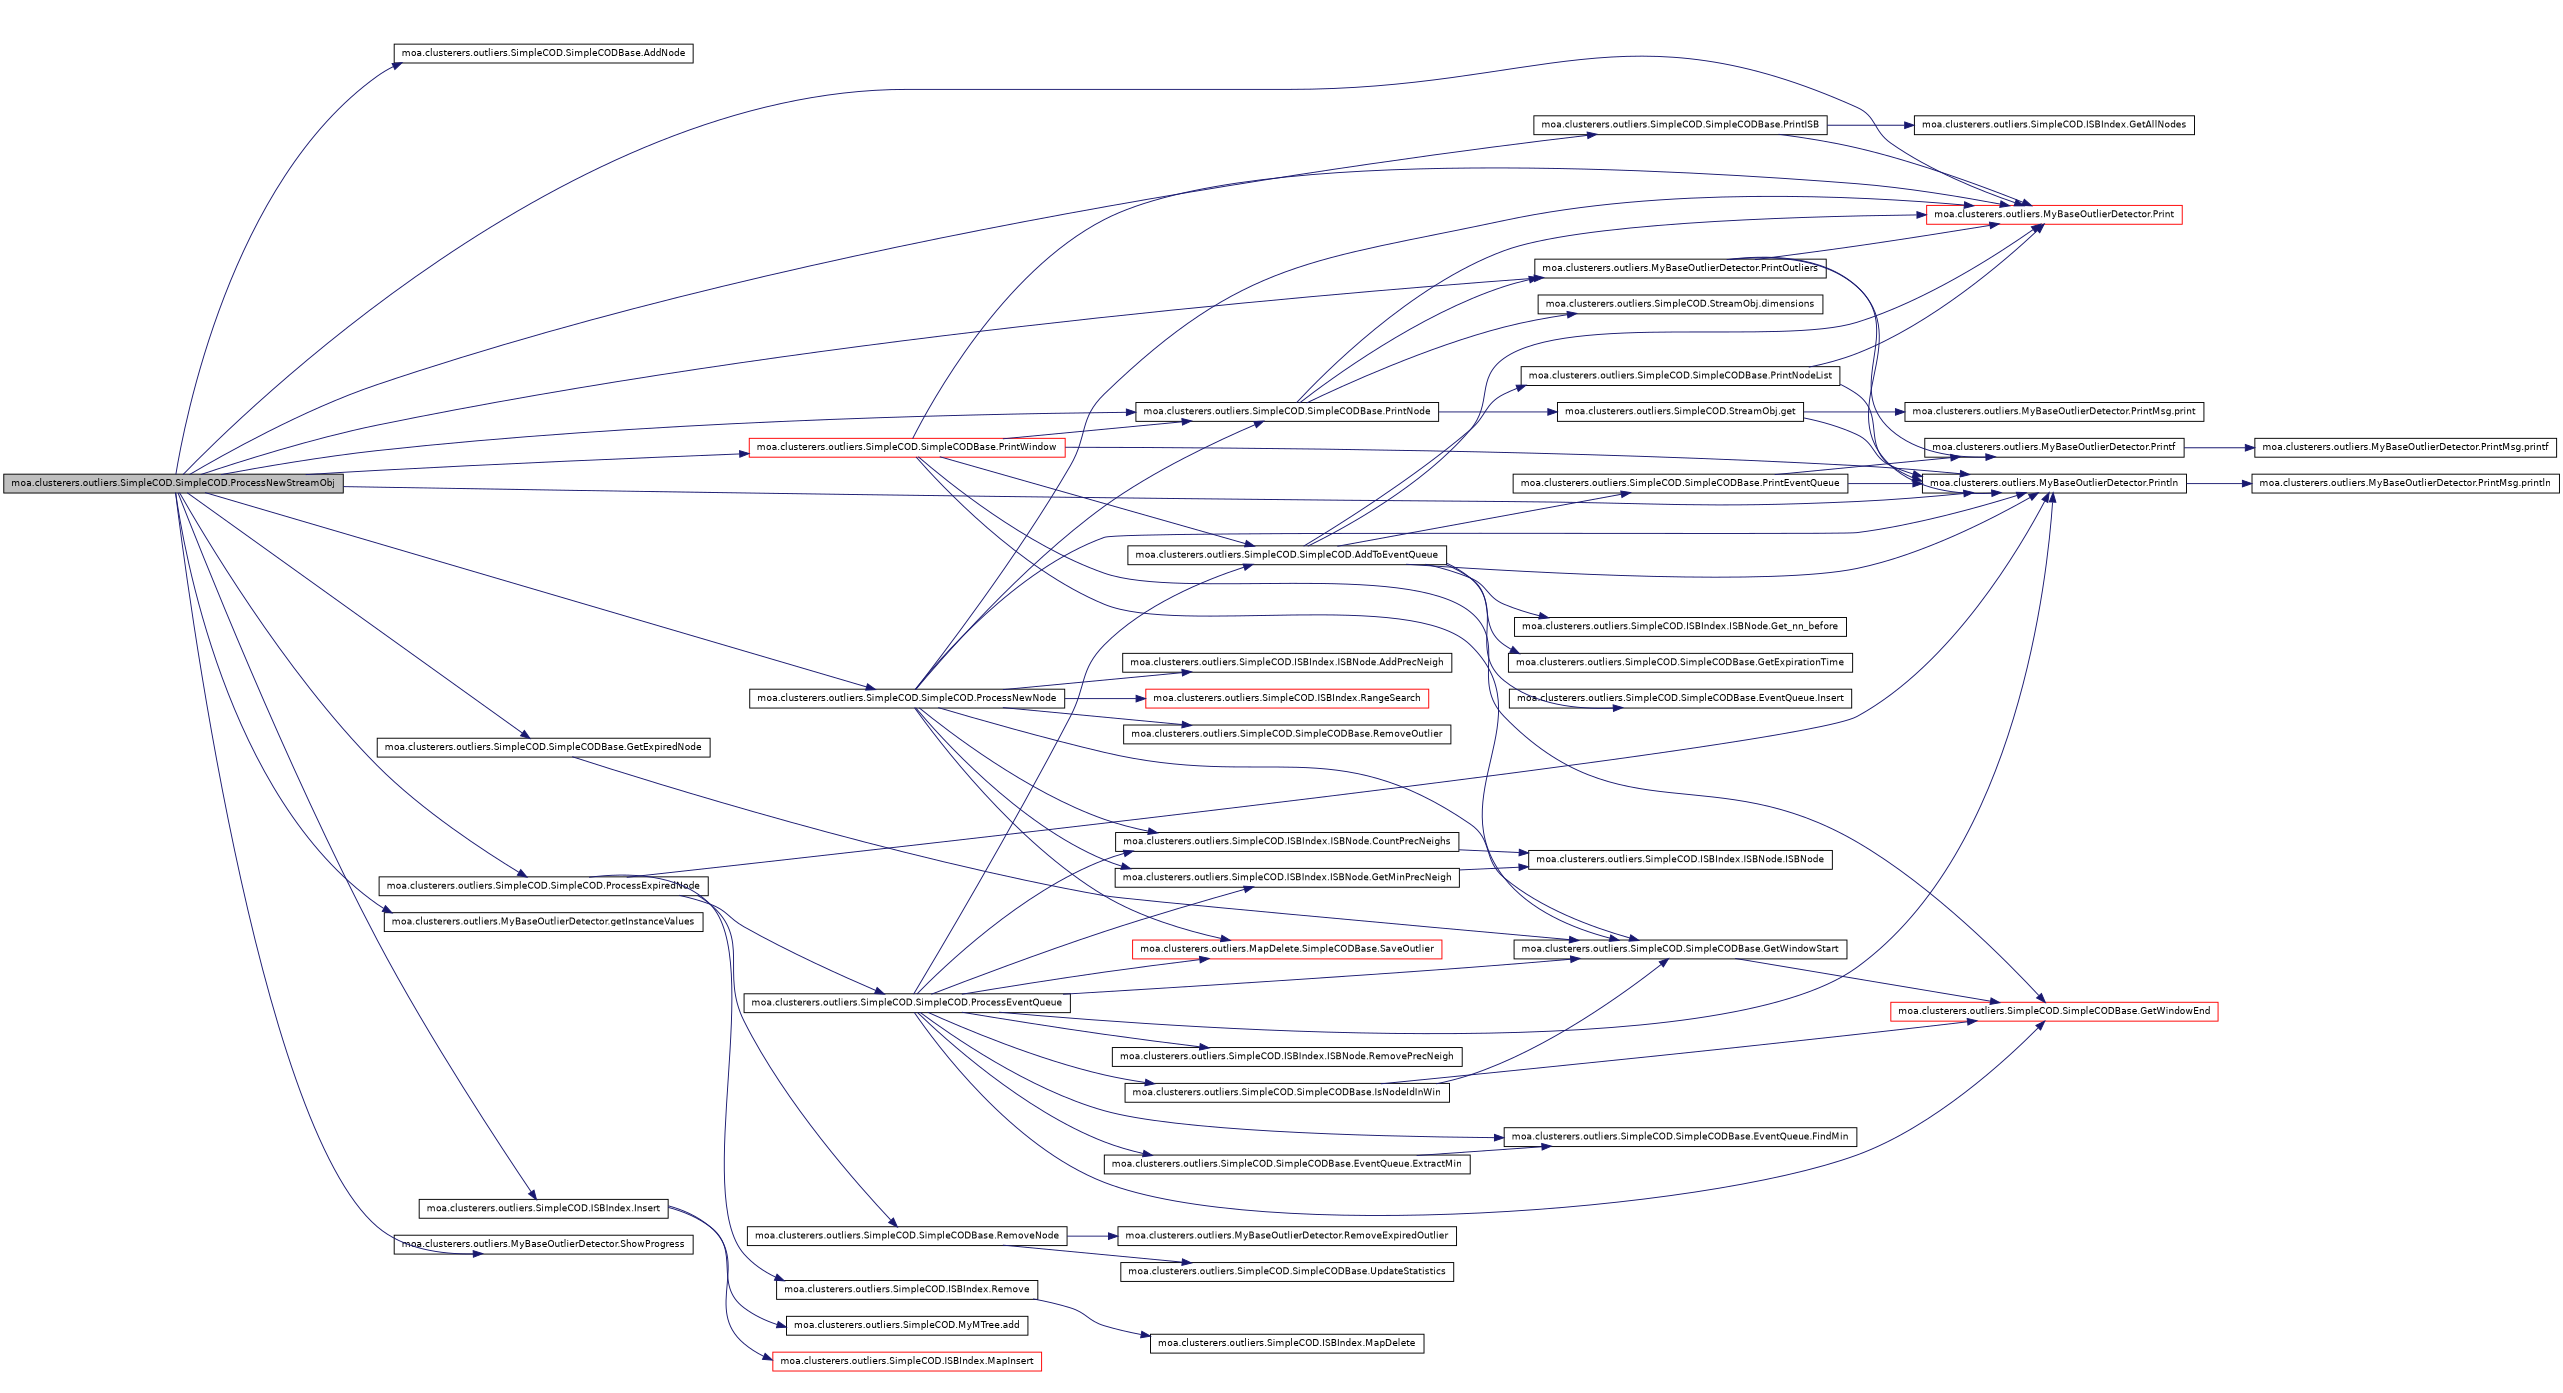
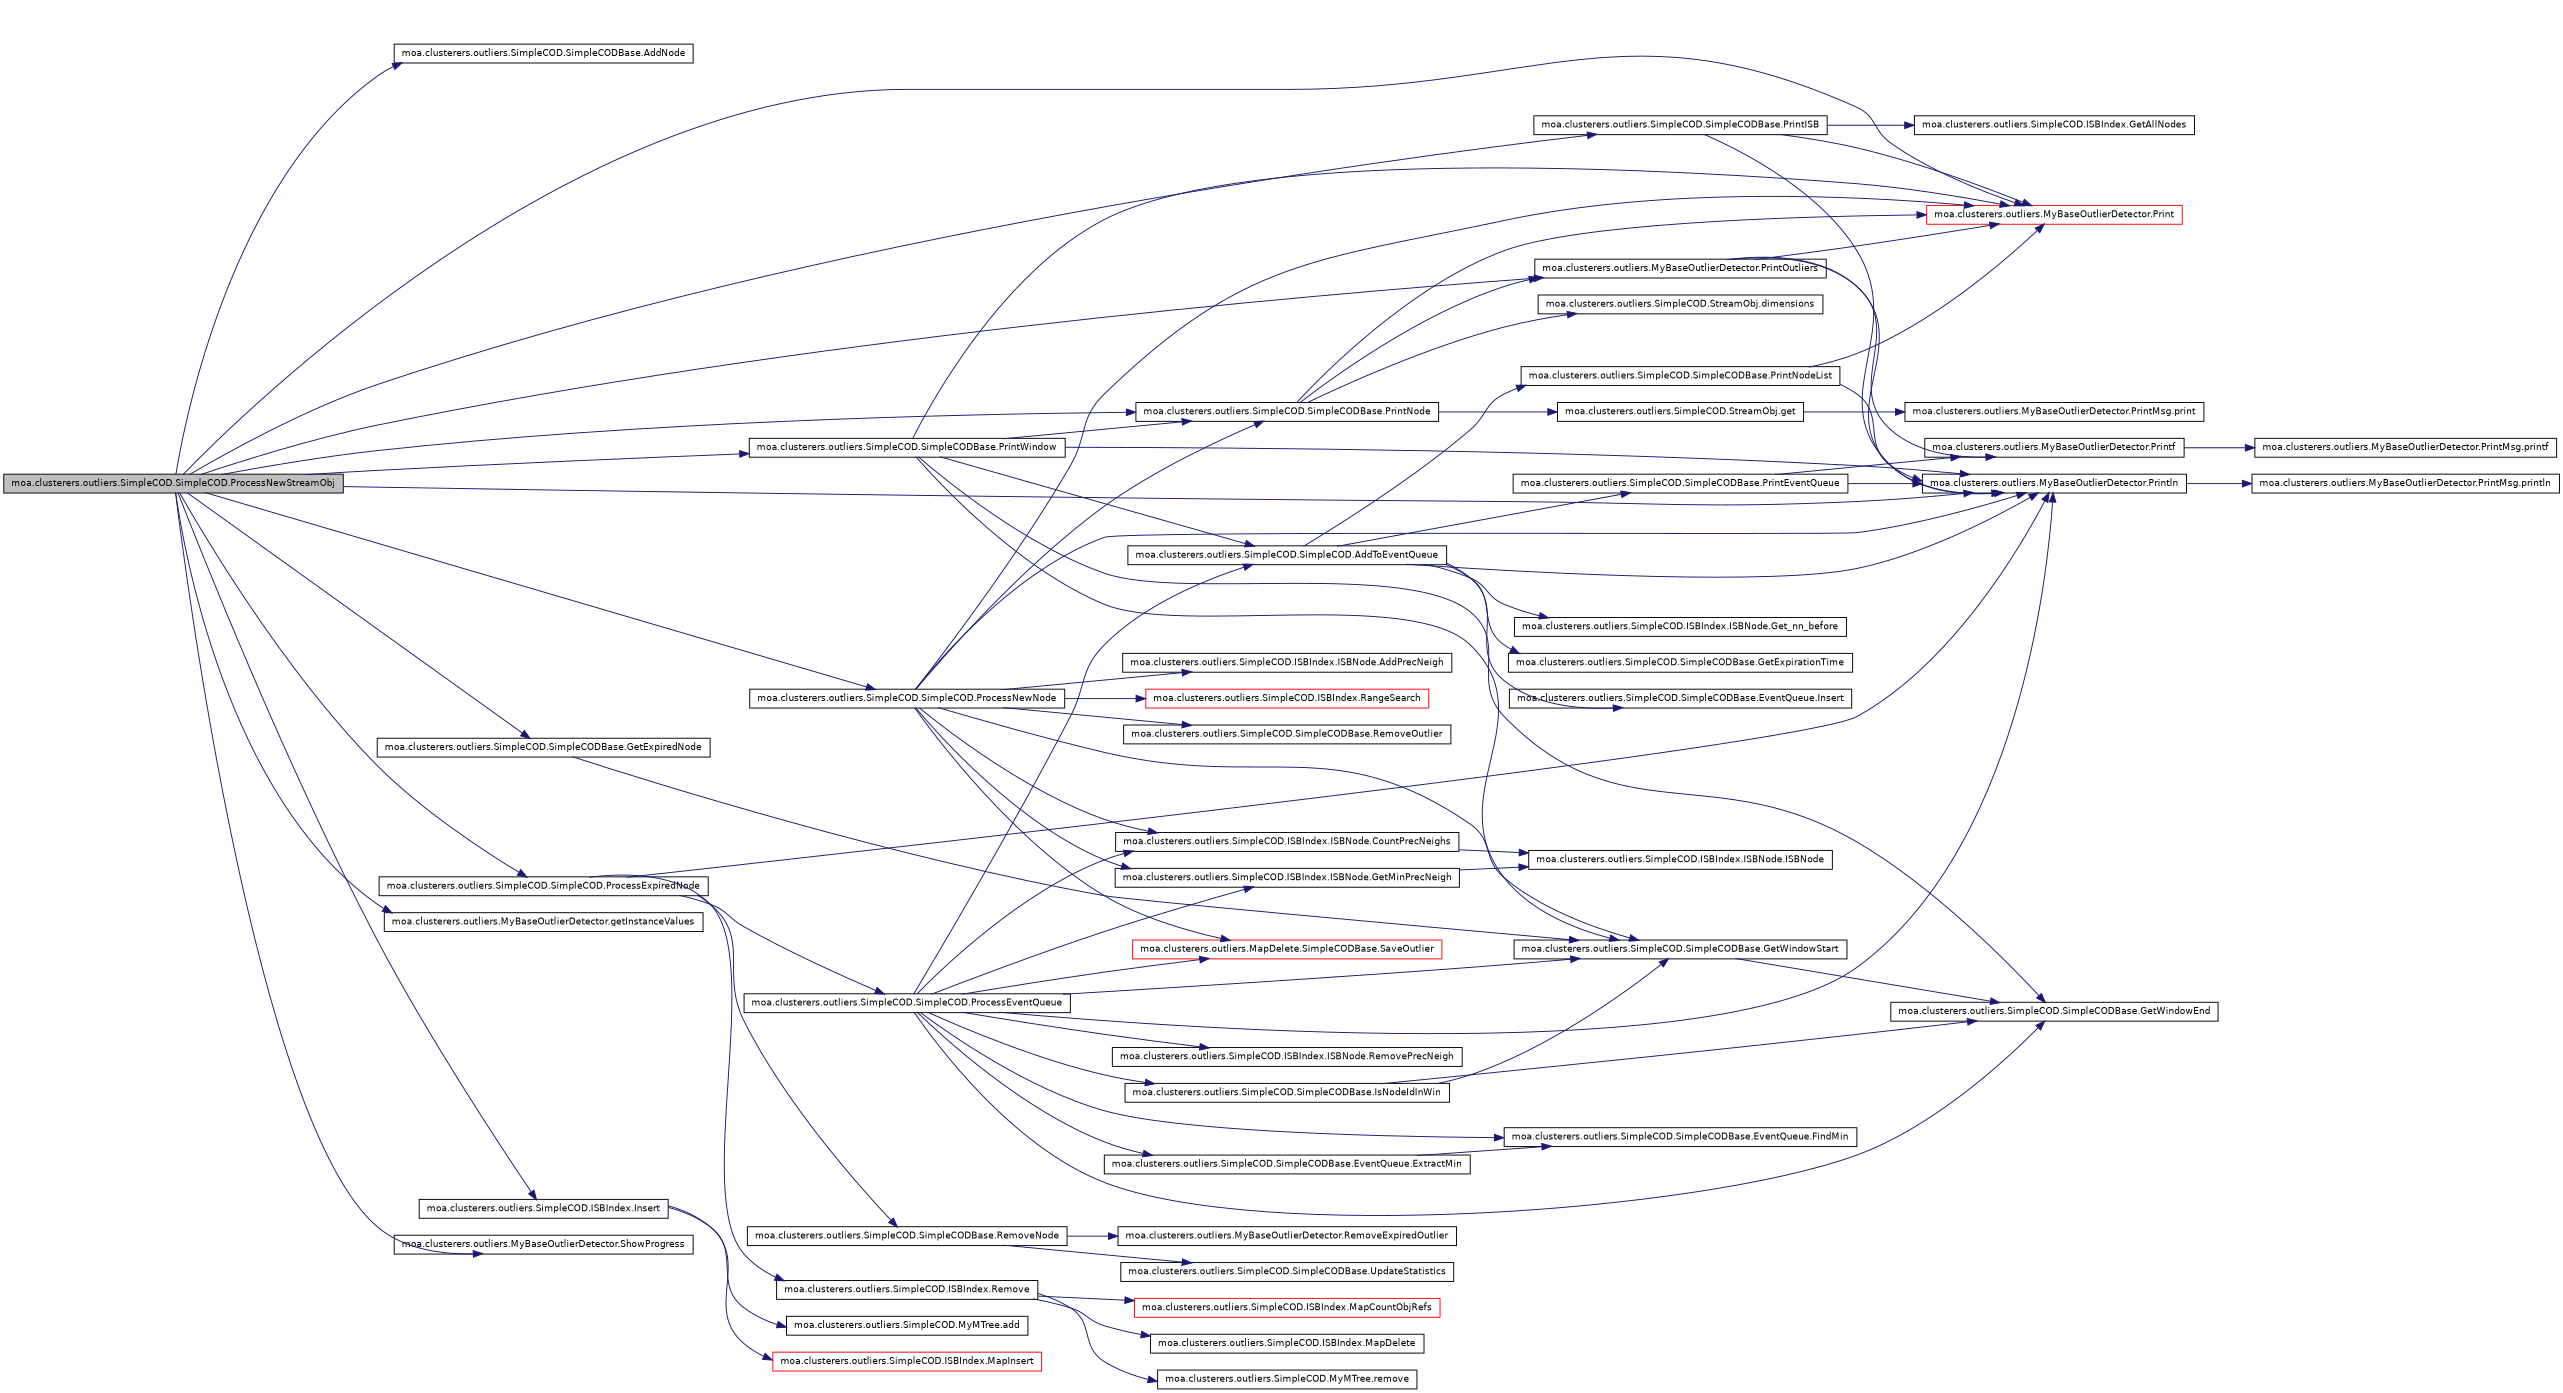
  digraph {
    rankdir=LR
    node [color=black fillcolor=white fontname=Helvetica fontsize=10 shape=record style=filled]
    edge [color=midnightblue fontname=Helvetica fontsize=10 labelfontname=Helvetica labelfontsize=10 style=solid]
    n1 [fillcolor=grey75 fontcolor=black height=0.2 label="moa.clusterers.outliers.SimpleCOD.SimpleCOD.ProcessNewStreamObj" width=0.4]
    n2 [height=0.2 label="moa.clusterers.outliers.SimpleCOD.SimpleCODBase.AddNode" width=0.4]
    n3 [height=0.2 label="moa.clusterers.outliers.SimpleCOD.SimpleCODBase.GetExpiredNode" width=0.4]
    n4 [height=0.2 label="moa.clusterers.outliers.MyBaseOutlierDetector.getInstanceValues" width=0.4]
    n5 [height=0.2 label="moa.clusterers.outliers.SimpleCOD.ISBIndex.Insert" width=0.4]
    n6 [color=red height=0.2 label="moa.clusterers.outliers.MyBaseOutlierDetector.Print" width=0.4]
    n7 [height=0.2 label="moa.clusterers.outliers.SimpleCOD.SimpleCODBase.PrintISB" width=0.4]
    n8 [height=0.2 label="moa.clusterers.outliers.MyBaseOutlierDetector.Println" width=0.4]
    n9 [height=0.2 label="moa.clusterers.outliers.SimpleCOD.SimpleCODBase.PrintNode" width=0.4]
    n10 [height=0.2 label="moa.clusterers.outliers.MyBaseOutlierDetector.PrintOutliers" width=0.4]
-   n11 [color=red height=0.2 label="moa.clusterers.outliers.SimpleCOD.SimpleCODBase.PrintWindow" width=0.4]
+   n11 [height=0.2 label="moa.clusterers.outliers.SimpleCOD.SimpleCODBase.PrintWindow" width=0.4]
    n12 [height=0.2 label="moa.clusterers.outliers.SimpleCOD.SimpleCOD.ProcessExpiredNode" width=0.4]
    n13 [height=0.2 label="moa.clusterers.outliers.SimpleCOD.SimpleCOD.ProcessNewNode" width=0.4]
    n14 [height=0.2 label="moa.clusterers.outliers.MyBaseOutlierDetector.ShowProgress" width=0.4]
    n15 [height=0.2 label="moa.clusterers.outliers.SimpleCOD.SimpleCODBase.GetWindowStart" width=0.4]
    n16 [height=0.2 label="moa.clusterers.outliers.SimpleCOD.MyMTree.add" width=0.4]
    n17 [color=red height=0.2 label="moa.clusterers.outliers.SimpleCOD.ISBIndex.MapInsert" width=0.4]
    n18 [height=0.2 label="moa.clusterers.outliers.SimpleCOD.ISBIndex.GetAllNodes" width=0.4]
    n19 [height=0.2 label="moa.clusterers.outliers.MyBaseOutlierDetector.PrintMsg.println" width=0.4]
    n20 [height=0.2 label="moa.clusterers.outliers.SimpleCOD.StreamObj.dimensions" width=0.4]
    n21 [height=0.2 label="moa.clusterers.outliers.SimpleCOD.StreamObj.get" width=0.4]
    n22 [height=0.2 label="moa.clusterers.outliers.MyBaseOutlierDetector.Printf" width=0.4]
-   n23 [color=red height=0.2 label="moa.clusterers.outliers.SimpleCOD.SimpleCODBase.GetWindowEnd" width=0.4]
+   n23 [height=0.2 label="moa.clusterers.outliers.SimpleCOD.SimpleCODBase.GetWindowEnd" width=0.4]
    n24 [height=0.2 label="moa.clusterers.outliers.SimpleCOD.SimpleCOD.AddToEventQueue" width=0.4]
    n25 [height=0.2 label="moa.clusterers.outliers.SimpleCOD.SimpleCOD.ProcessEventQueue" width=0.4]
    n26 [height=0.2 label="moa.clusterers.outliers.SimpleCOD.ISBIndex.Remove" width=0.4]
    n27 [height=0.2 label="moa.clusterers.outliers.SimpleCOD.SimpleCODBase.RemoveNode" width=0.4]
    n28 [height=0.2 label="moa.clusterers.outliers.SimpleCOD.ISBIndex.ISBNode.CountPrecNeighs" width=0.4]
    n29 [height=0.2 label="moa.clusterers.outliers.SimpleCOD.ISBIndex.ISBNode.GetMinPrecNeigh" width=0.4]
    n30 [color=red height=0.2 label="moa.clusterers.outliers.MapDelete.SimpleCODBase.SaveOutlier" width=0.4]
    n31 [height=0.2 label="moa.clusterers.outliers.SimpleCOD.ISBIndex.ISBNode.AddPrecNeigh" width=0.4]
    n32 [color=red height=0.2 label="moa.clusterers.outliers.SimpleCOD.ISBIndex.RangeSearch" width=0.4]
    n33 [height=0.2 label="moa.clusterers.outliers.SimpleCOD.SimpleCODBase.RemoveOutlier" width=0.4]
    n34 [height=0.2 label="moa.clusterers.outliers.MyBaseOutlierDetector.PrintMsg.print" width=0.4]
    n35 [height=0.2 label="moa.clusterers.outliers.MyBaseOutlierDetector.PrintMsg.printf" width=0.4]
    n36 [height=0.2 label="moa.clusterers.outliers.SimpleCOD.SimpleCODBase.EventQueue.ExtractMin" width=0.4]
    n37 [height=0.2 label="moa.clusterers.outliers.SimpleCOD.SimpleCODBase.EventQueue.FindMin" width=0.4]
    n38 [height=0.2 label="moa.clusterers.outliers.SimpleCOD.SimpleCODBase.IsNodeIdInWin" width=0.4]
    n39 [height=0.2 label="moa.clusterers.outliers.SimpleCOD.ISBIndex.ISBNode.RemovePrecNeigh" width=0.4]
+   n40 [color=red height=0.2 label="moa.clusterers.outliers.SimpleCOD.ISBIndex.MapCountObjRefs" width=0.4]
    n41 [height=0.2 label="moa.clusterers.outliers.SimpleCOD.ISBIndex.MapDelete" width=0.4]
+   n42 [height=0.2 label="moa.clusterers.outliers.SimpleCOD.MyMTree.remove" width=0.4]
    n43 [height=0.2 label="moa.clusterers.outliers.MyBaseOutlierDetector.RemoveExpiredOutlier" width=0.4]
    n44 [height=0.2 label="moa.clusterers.outliers.SimpleCOD.SimpleCODBase.UpdateStatistics" width=0.4]
    n45 [height=0.2 label="moa.clusterers.outliers.SimpleCOD.ISBIndex.ISBNode.Get_nn_before" width=0.4]
    n46 [height=0.2 label="moa.clusterers.outliers.SimpleCOD.SimpleCODBase.GetExpirationTime" width=0.4]
    n47 [height=0.2 label="moa.clusterers.outliers.SimpleCOD.SimpleCODBase.EventQueue.Insert" width=0.4]
    n48 [height=0.2 label="moa.clusterers.outliers.SimpleCOD.SimpleCODBase.PrintEventQueue" width=0.4]
    n49 [height=0.2 label="moa.clusterers.outliers.SimpleCOD.SimpleCODBase.PrintNodeList" width=0.4]
    n50 [height=0.2 label="moa.clusterers.outliers.SimpleCOD.ISBIndex.ISBNode.ISBNode" width=0.4]
    n1 -> n2
    n1 -> n3
    n1 -> n4
    n1 -> n5
    n1 -> n6
    n1 -> n7
    n1 -> n8
    n1 -> n9
    n1 -> n10
    n1 -> n11
    n1 -> n12
    n1 -> n13
    n1 -> n14
    n3 -> n15
    n5 -> n16
    n5 -> n17
    n7 -> n6
-   n21 -> n8
+   n7 -> n8
    n7 -> n18
    n8 -> n19
    n9 -> n6
    n9 -> n10
    n9 -> n20
    n9 -> n21
    n10 -> n6
    n10 -> n8
    n10 -> n22
    n11 -> n6
    n11 -> n8
    n11 -> n9
    n11 -> n15
    n11 -> n23
    n11 -> n24
    n12 -> n8
    n12 -> n25
    n12 -> n26
    n12 -> n27
    n13 -> n6
    n13 -> n8
    n13 -> n9
    n13 -> n15
    n13 -> n28
    n13 -> n29
    n13 -> n30
    n13 -> n31
    n13 -> n32
    n13 -> n33
    n15 -> n23
    n21 -> n34
    n22 -> n35
-   n24 -> n6
    n24 -> n8
    n24 -> n45
    n24 -> n46
    n24 -> n47
    n24 -> n48
    n24 -> n49
    n25 -> n8
    n25 -> n15
    n25 -> n23
    n25 -> n24
    n25 -> n28
    n25 -> n29
    n25 -> n30
    n25 -> n36
    n25 -> n37
    n25 -> n38
    n25 -> n39
+   n26 -> n40
    n26 -> n41
+   n26 -> n42
    n27 -> n43
    n27 -> n44
    n28 -> n50
    n29 -> n50
    n36 -> n37
    n38 -> n15
    n38 -> n23
    n48 -> n8
    n48 -> n22
    n49 -> n6
    n49 -> n8
  }
